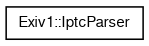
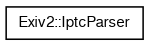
  digraph {
    rankdir=LR
-   n1 [color=black fillcolor=white fontname=FreeSans fontsize=10 height=0.2 label="Exiv1::IptcParser" shape=record style=filled width=0.4]
+   n1 [color=black fillcolor=white fontname=FreeSans fontsize=10 height=0.2 label="Exiv2::IptcParser" shape=record style=filled width=0.4]
  }
